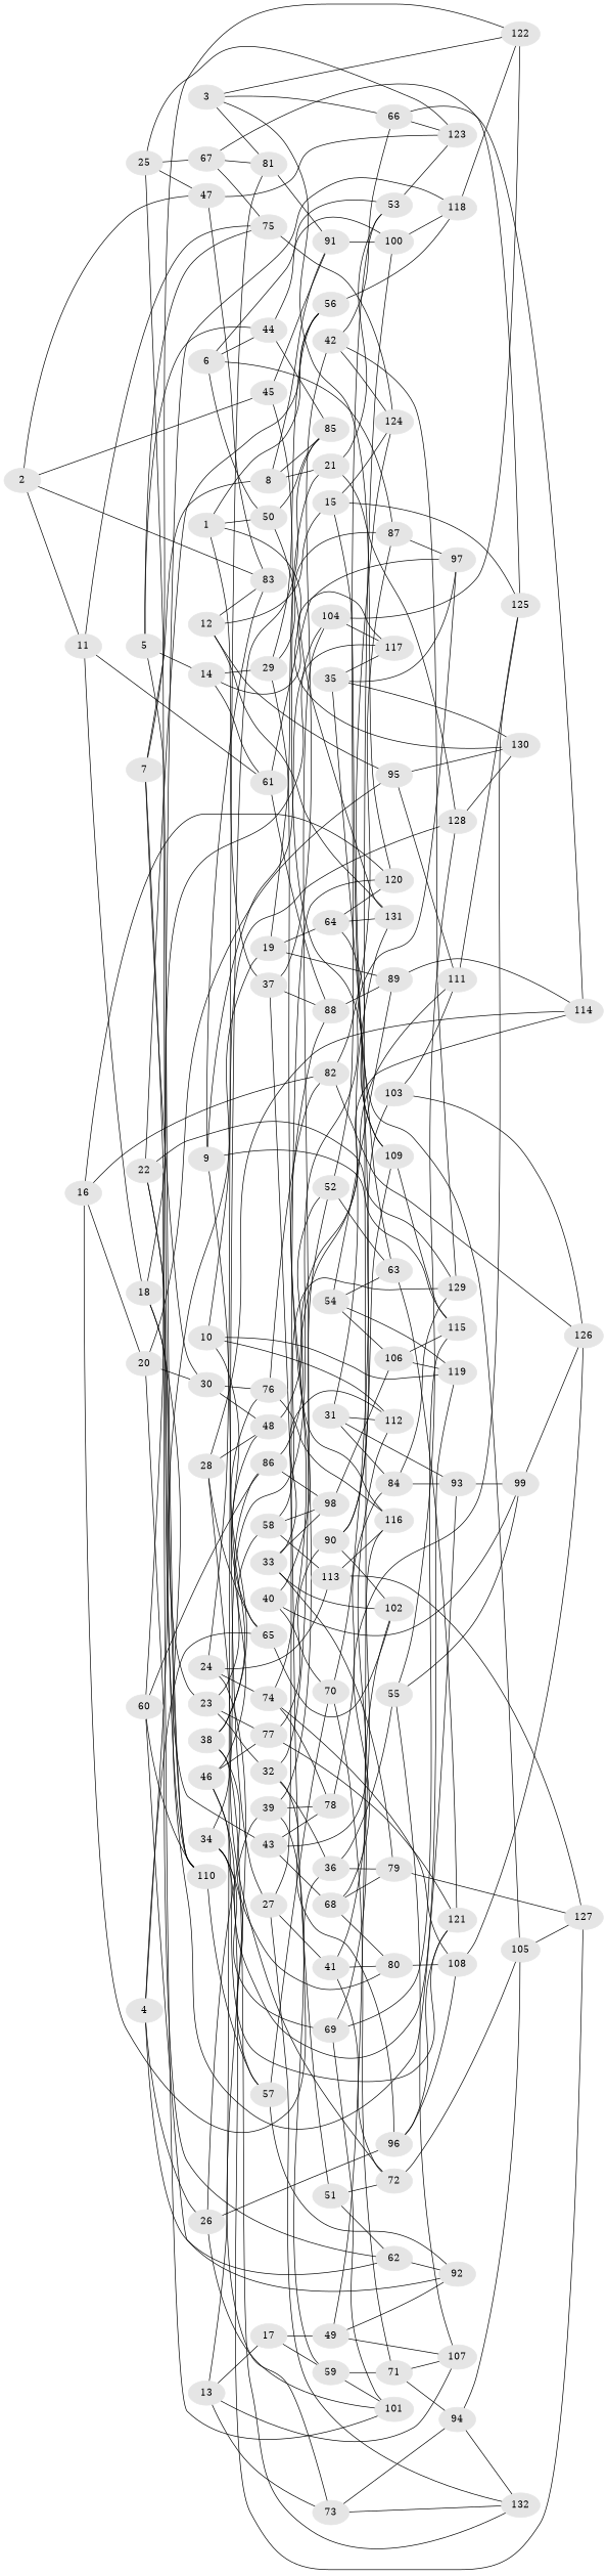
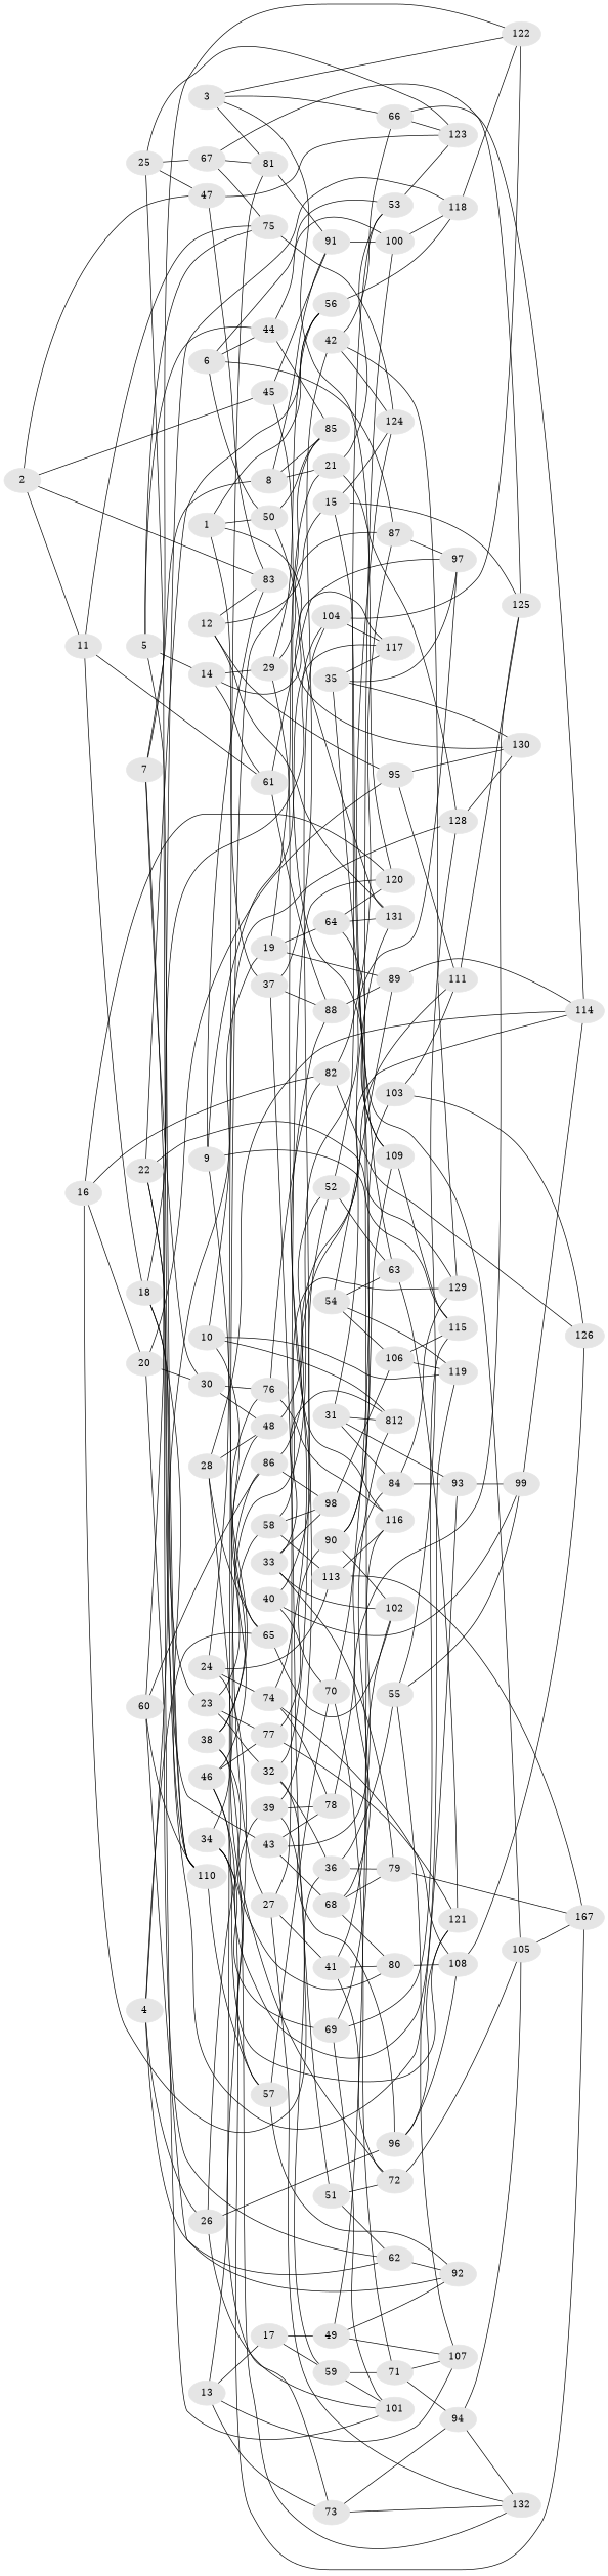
  graph {
    rankdir=LR
    node [color=gray90 style=filled]
    1
    37
    50
    56
    130
    42
    51
    88
    85
    131
    118
    2
    11
    45
    47
    83
    75
    18
    61
    91
    109
    123
    3
    66
    81
    120
    122
    114
    4
    26
    62
    65
    128
    101
    39
    96
    92
    102
    5
    14
    44
    110
    117
    29
    100
    124
    57
    6
    53
    87
    97
    7
    8
    30
    21
    48
    76
    9
    27
    115
    41
    132
    10
    19
-   112
+   112 [label=812]
    119
    64
    89
    23
    93
    104
    12
    15
    95
    105
    125
    111
    13
    17
    73
    107
    49
    59
    94
    116
-   127
+   127 [label=167]
    16
    20
    36
    82
    79
    55
    126
    71
    103
    32
    58
    77
    99
    22
    43
    129
    78
    68
    113
    98
    121
    90
    24
    74
    108
    25
    67
    52
    72
    80
    28
    31
    84
    33
    106
    34
    69
    70
    35
    63
    38
    40
    46
    86
    54
    60
    1 -- 37
    1 -- 50
    1 -- 56
    1 -- 130
    37 -- 42
    37 -- 51
    37 -- 88
    50 -- 85
    50 -- 131
    56 -- 118
    42 -- 66
    42 -- 124
    42 -- 129
    51 -- 62
    51 -- 72
    88 -- 89
    118 -- 122
    2 -- 11
    2 -- 45
    2 -- 47
    2 -- 83
    11 -- 75
    11 -- 18
    11 -- 61
    45 -- 91
    45 -- 109
    47 -- 83
    47 -- 123
    75 -- 124
    18 -- 23
    18 -- 93
    18 -- 104
    61 -- 88
    61 -- 97
    91 -- 100
    109 -- 115
    3 -- 66
    3 -- 81
    3 -- 120
    3 -- 122
    66 -- 123
    66 -- 114
    81 -- 91
    4 -- 26
    4 -- 62
    4 -- 65
    4 -- 128
    26 -- 101
    26 -- 39
    26 -- 96
    62 -- 92
    65 -- 102
    128 -- 130
    39 -- 59
    39 -- 78
    39 -- 52
    96 -- 121
    96 -- 108
    5 -- 75
    5 -- 14
    5 -- 44
    5 -- 110
    14 -- 61
    14 -- 117
    14 -- 29
    44 -- 85
    44 -- 100
    110 -- 57
    29 -- 56
    29 -- 87
    29 -- 116
    100 -- 118
    57 -- 92
    57 -- 70
    6 -- 50
    6 -- 44
    6 -- 53
    6 -- 87
    53 -- 123
    87 -- 97
    7 -- 122
    7 -- 101
    7 -- 8
    7 -- 30
    8 -- 85
    8 -- 91
    8 -- 21
    30 -- 48
    30 -- 76
    21 -- 128
    21 -- 53
    48 -- 52
    76 -- 116
    76 -- 82
    9 -- 83
    9 -- 117
    9 -- 27
    9 -- 115
    27 -- 120
    27 -- 41
    27 -- 132
    41 -- 112
    41 -- 72
    41 -- 80
    10 -- 65
    10 -- 19
    10 -- 112
    10 -- 119
    19 -- 21
    19 -- 64
    19 -- 89
    64 -- 131
    64 -- 109
    64 -- 120
    89 -- 114
    23 -- 32
    23 -- 58
    23 -- 77
    93 -- 99
    104 -- 122
    104 -- 117
    12 -- 131
    12 -- 83
    12 -- 15
    12 -- 95
    15 -- 124
    15 -- 105
    15 -- 125
    95 -- 130
    95 -- 111
    105 -- 127
    111 -- 125
    13 -- 85
    13 -- 17
    13 -- 73
    13 -- 107
    17 -- 49
    17 -- 59
    73 -- 132
    73 -- 94
    49 -- 92
    49 -- 100
    49 -- 107
    59 -- 101
    59 -- 71
    94 -- 132
    94 -- 105
    16 -- 120
    16 -- 20
    16 -- 36
    16 -- 82
    20 -- 62
    20 -- 30
    20 -- 95
    36 -- 79
    36 -- 55
    82 -- 87
    82 -- 126
    79 -- 127
    55 -- 128
    55 -- 107
    55 -- 99
    71 -- 107
    71 -- 94
    103 -- 111
    103 -- 126
    32 -- 96
    32 -- 104
    32 -- 36
    58 -- 129
    58 -- 113
    58 -- 98
    77 -- 121
    77 -- 90
-   99 -- 126
+   99 -- 114
    22 -- 56
    22 -- 110
    22 -- 43
    22 -- 129
    43 -- 116
    43 -- 78
    43 -- 68
    78 -- 84
    68 -- 125
    68 -- 79
    68 -- 80
    113 -- 116
    113 -- 127
    98 -- 106
    90 -- 109
    90 -- 102
    90 -- 103
    24 -- 81
    24 -- 73
    24 -- 113
    24 -- 74
    74 -- 88
    74 -- 78
    74 -- 108
    108 -- 126
    25 -- 47
    25 -- 123
    25 -- 110
    25 -- 67
    67 -- 75
    67 -- 81
    67 -- 125
    52 -- 53
    52 -- 63
    72 -- 105
    80 -- 108
    28 -- 114
    28 -- 65
    28 -- 48
    28 -- 72
    31 -- 131
    31 -- 112
    31 -- 93
    31 -- 84
    84 -- 93
    84 -- 129
    33 -- 102
    33 -- 112
    33 -- 79
    33 -- 98
    106 -- 115
    106 -- 119
    34 -- 57
    34 -- 97
    34 -- 127
    34 -- 69
    69 -- 101
    69 -- 102
    69 -- 115
    70 -- 124
    70 -- 71
    35 -- 130
    35 -- 117
    35 -- 97
    35 -- 63
    63 -- 121
    38 -- 48
    38 -- 76
    38 -- 132
    38 -- 80
    40 -- 111
    40 -- 99
    40 -- 70
    46 -- 119
    46 -- 77
    46 -- 121
    46 -- 86
    86 -- 114
    86 -- 98
    54 -- 119
    54 -- 89
    54 -- 106
    54 -- 63
    60 -- 118
    60 -- 92
    60 -- 110
    60 -- 86
  }
